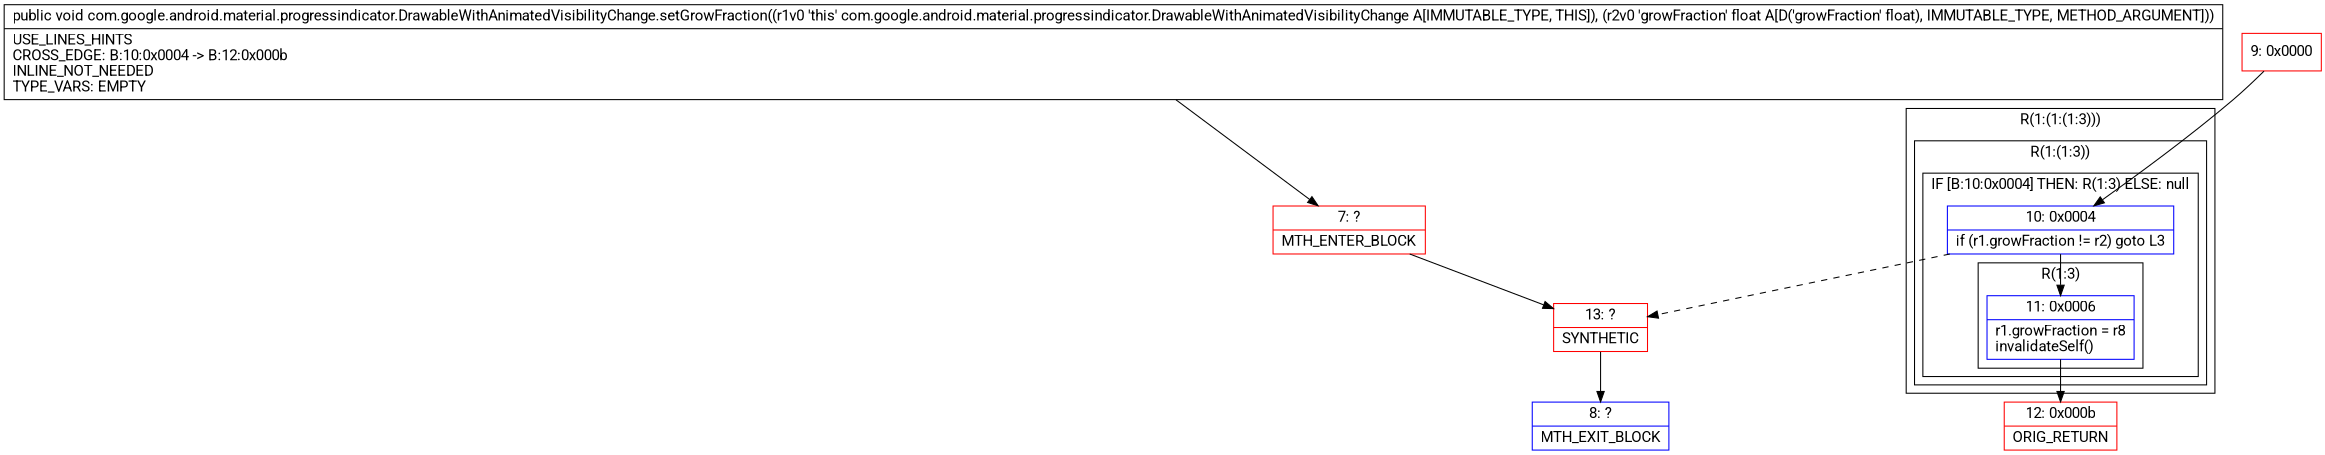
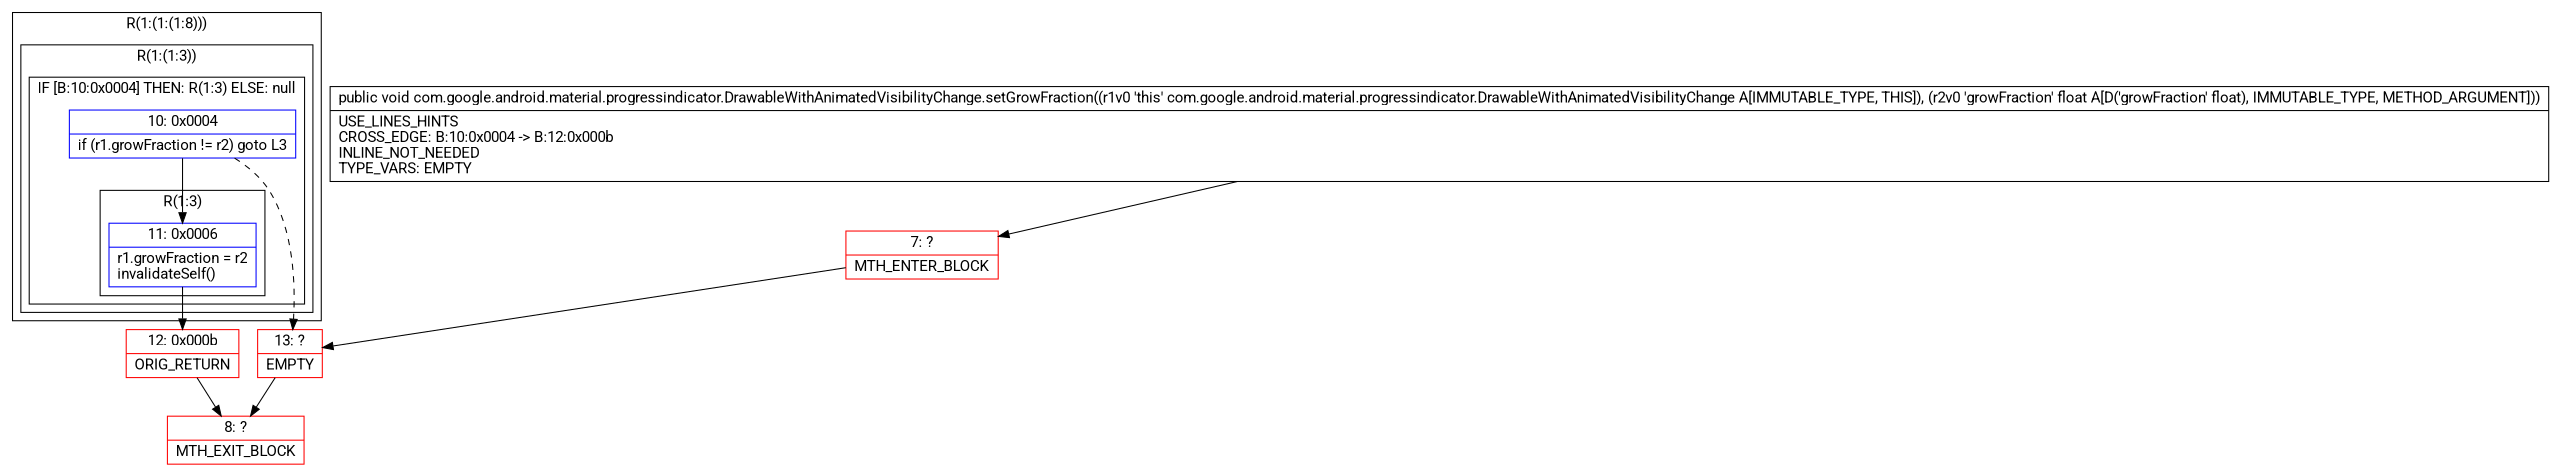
  digraph {
    fontname=Roboto
    node [color=red fontname=Roboto shape=record]
    edge [fontname=Roboto]
-   n1 [color=blue label="{11\:\ 0x0006|r1.growFraction = r8\linvalidateSelf()\l}"]
+   n1 [color=blue label="{11\:\ 0x0006|r1.growFraction = r2\linvalidateSelf()\l}"]
    n2 [color=blue label="{10\:\ 0x0004|if (r1.growFraction != r2) goto L3\l}"]
    n3 [label="{12\:\ 0x000b|ORIG_RETURN\l}"]
-   n4 [label="{13\:\ ?|SYNTHETIC\l}"]
-   n5 [color=blue label="{8\:\ ?|MTH_EXIT_BLOCK\l}"]
+   n4 [label="{13\:\ ?|EMPTY\l}"]
+   n5 [label="{8\:\ ?|MTH_EXIT_BLOCK\l}"]
    n6 [label="{7\:\ ?|MTH_ENTER_BLOCK\l}"]
-   n7 [label="{9\:\ 0x0000}"]
    n8 [label="{public void com.google.android.material.progressindicator.DrawableWithAnimatedVisibilityChange.setGrowFraction((r1v0 'this' com.google.android.material.progressindicator.DrawableWithAnimatedVisibilityChange A[IMMUTABLE_TYPE, THIS]), (r2v0 'growFraction' float A[D('growFraction' float), IMMUTABLE_TYPE, METHOD_ARGUMENT]))  | USE_LINES_HINTS\lCROSS_EDGE: B:10:0x0004 \-\> B:12:0x000b\lINLINE_NOT_NEEDED\lTYPE_VARS: EMPTY\l}" color=""]
    subgraph cluster_1 {
-     label="R(1:(1:(1:3)))"
+     label="R(1:(1:(1:8)))"
      subgraph cluster_2 {
        label="R(1:(1:3))"
        subgraph cluster_3 {
          label="IF [B:10:0x0004] THEN: R(1:3) ELSE: null"
          n2
          subgraph cluster_4 {
            label="R(1:3)"
            n1
          }
        }
      }
    }
    n1 -> n3
    n2 -> n1
    n2 -> n4 [style=dashed]
+   n3 -> n5
    n4 -> n5
    n6 -> n4
-   n7 -> n2
    n8 -> n6
  }
